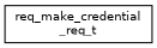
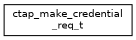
  digraph {
    rankdir=TB
-   n1 [color=black fillcolor=white fontname=Helvetica fontsize=10 height=0.2 label="req_make_credential\l_req_t" shape=record style=filled width=0.4]
+   n1 [color=black fillcolor=white fontname=Helvetica fontsize=10 height=0.2 label="ctap_make_credential\l_req_t" shape=record style=filled width=0.4]
  }
